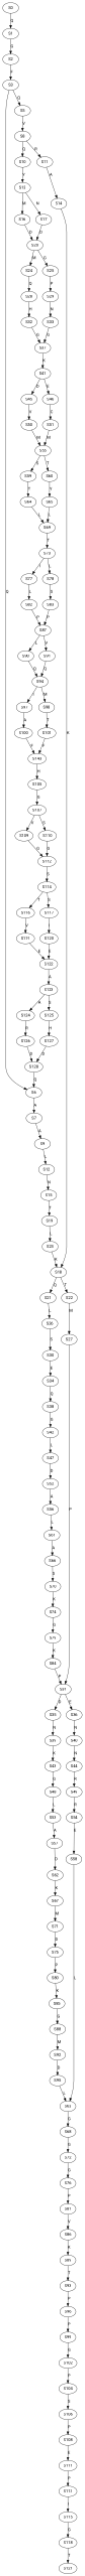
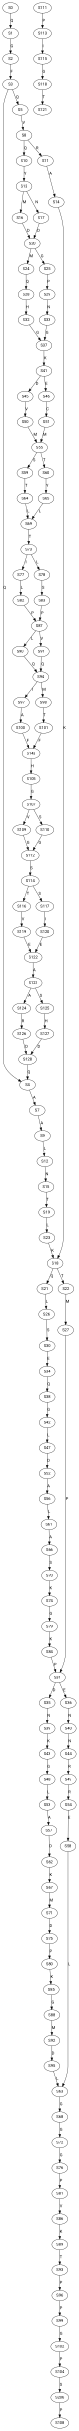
  strict digraph {
    fontname=Roboto
    node [fontname=Roboto]
    edge [fontname=Roboto]
    S0
    S1
    S2
    S3
-   S4 [label=S6]
+   S4
    S5
    S7
    S8
    S9
    S10
    S11
    S12
    S13
    S14
    S15
    S16
    S17
    S18
    S19
    S20
    S21
    S22
    S23
    S24
    S25
    S26
    S27
    S28
    S29
    S30
    S31
    S32
    S33
    S34
    S35
    S36
    S37
    S38
    S39
    S40
    S41
    S42
    S43
    S44
    S45
    S46
    S47
    S48
    S49
    S50
    S51
    S52
    S53
    S54
    S55
    S56
    S57
    S58
    S59
    S60
    S61
    S62
    S63
    S64
    S65
    S66
    S67
    S68
    S69
    S70
    S71
    S72
    S73
    S74
    S75
    S76
    S77
    S78
    S79
    S80
    S81
    S82
    S83
    S84
    S85
    S86
    S87
    S88
    S89
    S90
    S91
    S92
    S93
    S94
    S95
    S96
    S97
    S98
    S99
    S100
    S101
    S102
    n103 [label=S143]
    S104
    S105
-   S106
+   S106 [label=S206]
    S107
    S108
    S109
    S110
    S111
    S112
    S113
    S114
    S115
    S116
    S117
    S118
    S119
    S120
    S121
    S122
    S123
    S124
    S125
    S126
    S127
    S128
    S0 -> S1 [label=Q]
    S1 -> S2 [label=G]
    S2 -> S3 [label=F]
    S3 -> S4 [label=Q]
    S3 -> S5 [label=Q]
    S4 -> S7 [label=A]
    S5 -> S8 [label=V]
    S7 -> S9 [label=A]
    S8 -> S10 [label=Q]
    S8 -> S11 [label=R]
    S9 -> S12 [label=L]
    S10 -> S13 [label=Y]
    S11 -> S14 [label=A]
    S12 -> S15 [label=N]
    S13 -> S16 [label=M]
    S13 -> S17 [label=N]
    S14 -> S18 [label=K]
    S15 -> S19 [label=T]
    S16 -> S20 [label=D]
    S17 -> S20 [label=D]
    S18 -> S21 [label=Q]
    S18 -> S22 [label=T]
    S19 -> S23 [label=L]
    S20 -> S24 [label=M]
    S20 -> S25 [label=G]
    S21 -> S26 [label=L]
    S22 -> S27 [label=M]
    S23 -> S18 [label=K]
    S24 -> S28 [label=Q]
    S25 -> S29 [label=P]
    S26 -> S30 [label=S]
    S27 -> S31 [label=P]
    S28 -> S32 [label=H]
    S29 -> S33 [label=N]
    S30 -> S34 [label=E]
    S31 -> S35 [label=D]
    S31 -> S36 [label=E]
    S32 -> S37 [label=G]
    S33 -> S37 [label=G]
    S34 -> S38 [label=Q]
    S35 -> S39 [label=N]
    S36 -> S40 [label=N]
    S37 -> S41 [label=K]
    S38 -> S42 [label=G]
    S39 -> S43 [label=K]
    S40 -> S44 [label=N]
    S41 -> S45 [label=D]
    S41 -> S46 [label=E]
    S42 -> S47 [label=L]
    S43 -> S48 [label=G]
    S44 -> S49 [label=R]
    S45 -> S50 [label=V]
    S46 -> S51 [label=C]
    S47 -> S52 [label=D]
    S48 -> S53 [label=L]
    S49 -> S54 [label=R]
    S50 -> S55 [label=M]
    S51 -> S55 [label=M]
    S52 -> S56 [label=A]
    S53 -> S57 [label=A]
    S54 -> S58 [label=E]
    S55 -> S59 [label=S]
    S55 -> S60 [label=T]
    S56 -> S61 [label=L]
    S57 -> S62 [label=D]
    S58 -> S63 [label=L]
    S59 -> S64 [label=T]
    S60 -> S65 [label=Y]
    S61 -> S66 [label=A]
    S62 -> S67 [label=K]
    S63 -> S68 [label=G]
    S64 -> S69 [label=L]
    S65 -> S69 [label=L]
    S66 -> S70 [label=S]
    S67 -> S71 [label=M]
    S68 -> S72 [label=G]
    S69 -> S73 [label=T]
    S70 -> S74 [label=K]
    S71 -> S75 [label=D]
    S72 -> S76 [label=G]
    S73 -> S77 [label=I]
    S73 -> S78 [label=L]
    S74 -> S79 [label=G]
    S75 -> S80 [label=P]
    S76 -> S81 [label=P]
    S77 -> S82 [label=L]
    S78 -> S83 [label=S]
    S79 -> S84 [label=K]
    S80 -> S85 [label=K]
    S81 -> S86 [label=V]
    S82 -> S87 [label=P]
    S83 -> S87 [label=P]
    S84 -> S31 [label=P]
    S85 -> S88 [label=G]
    S86 -> S89 [label=K]
    S87 -> S90 [label=L]
    S87 -> S91 [label=V]
    S88 -> S92 [label=M]
    S89 -> S93 [label=T]
    S90 -> S94 [label=Q]
    S91 -> S94 [label=Q]
    S92 -> S95 [label=D]
    S93 -> S96 [label=P]
    S94 -> S97 [label=I]
    S94 -> S98 [label=M]
    S95 -> S63 [label=L]
    S96 -> S99 [label=P]
    S97 -> S100 [label=A]
    S98 -> S101 [label=T]
    S99 -> S102 [label=G]
    S100 -> n103 [label=F]
    S101 -> n103 [label=F]
    S102 -> S104 [label=P]
    n103 -> S105 [label=H]
    S104 -> S106 [label=S]
    S105 -> S107 [label=G]
    S106 -> S108 [label=P]
    S107 -> S109 [label=V]
    S107 -> S110 [label=S]
-   S108 -> S111 [label=E]
    S109 -> S112 [label=G]
    S110 -> S112 [label=G]
    S111 -> S113 [label=P]
    S112 -> S114 [label=S]
    S113 -> S115 [label=I]
    S114 -> S116 [label=T]
    S114 -> S117 [label=S]
    S115 -> S118 [label=G]
    S116 -> S119 [label=V]
    S117 -> S120 [label=I]
    S118 -> S121 [label=T]
    S119 -> S122 [label=E]
    S120 -> S122 [label=E]
    S122 -> S123 [label=A]
    S123 -> S124 [label=A]
    S123 -> S125 [label=S]
    S124 -> S126 [label=R]
    S125 -> S127 [label=H]
    S126 -> S128 [label=D]
    S127 -> S128 [label=D]
    S128 -> S4 [label=Q]
  }
